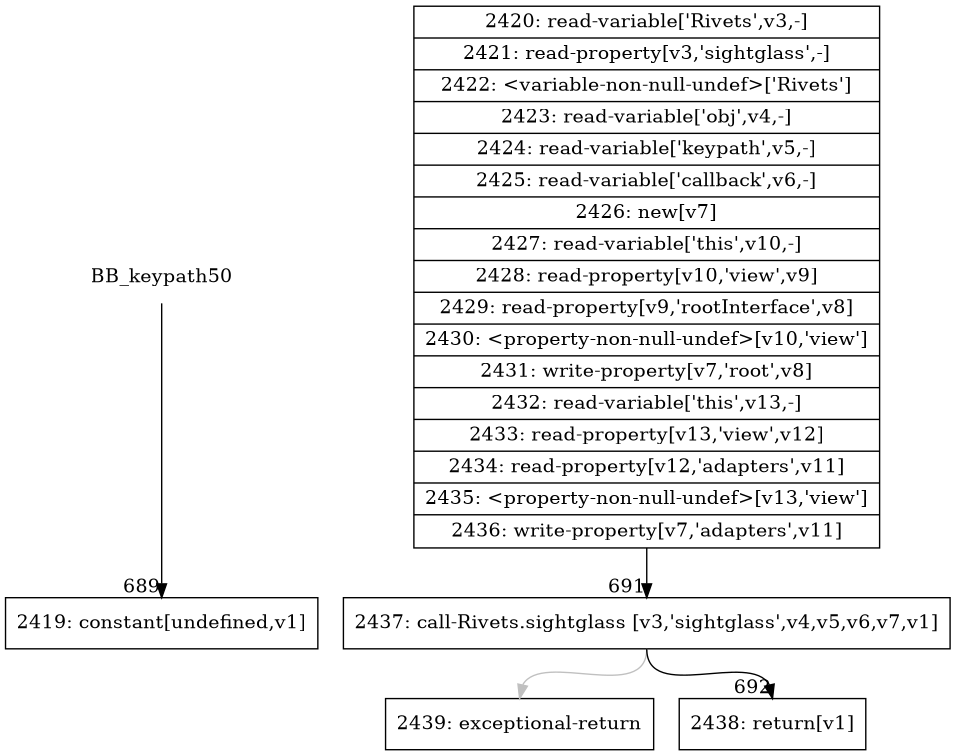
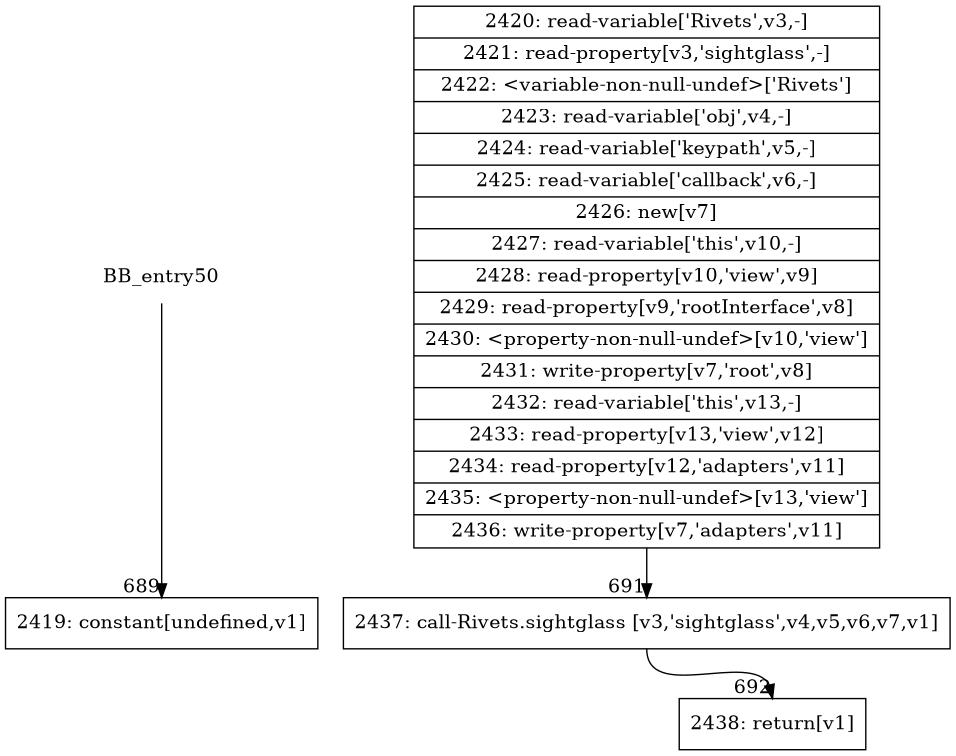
  digraph {
    rankdir=TD
    node [shape=record]
    edge [headport=n tailport=s]
-   BB_entry50 [shape=none label=BB_keypath50]
+   BB_entry50 [shape=none]
    n2 [label="{2419: constant[undefined,v1]}"]
    n3 [label="{2420: read-variable['Rivets',v3,-]|2421: read-property[v3,'sightglass',-]|2422: \<variable-non-null-undef\>['Rivets']|2423: read-variable['obj',v4,-]|2424: read-variable['keypath',v5,-]|2425: read-variable['callback',v6,-]|2426: new[v7]|2427: read-variable['this',v10,-]|2428: read-property[v10,'view',v9]|2429: read-property[v9,'rootInterface',v8]|2430: \<property-non-null-undef\>[v10,'view']|2431: write-property[v7,'root',v8]|2432: read-variable['this',v13,-]|2433: read-property[v13,'view',v12]|2434: read-property[v12,'adapters',v11]|2435: \<property-non-null-undef\>[v13,'view']|2436: write-property[v7,'adapters',v11]}"]
    n4 [label="{2437: call-Rivets.sightglass [v3,'sightglass',v4,v5,v6,v7,v1]}"]
-   n5 [label="{2439: exceptional-return}"]
    n6 [label="{2438: return[v1]}"]
    BB_entry50 -> n2 [headlabel="    689"]
    n3 -> n4 [headlabel="      691"]
-   n4 -> n5 [color=gray]
    n4 -> n6 [headlabel="      692"]
  }
